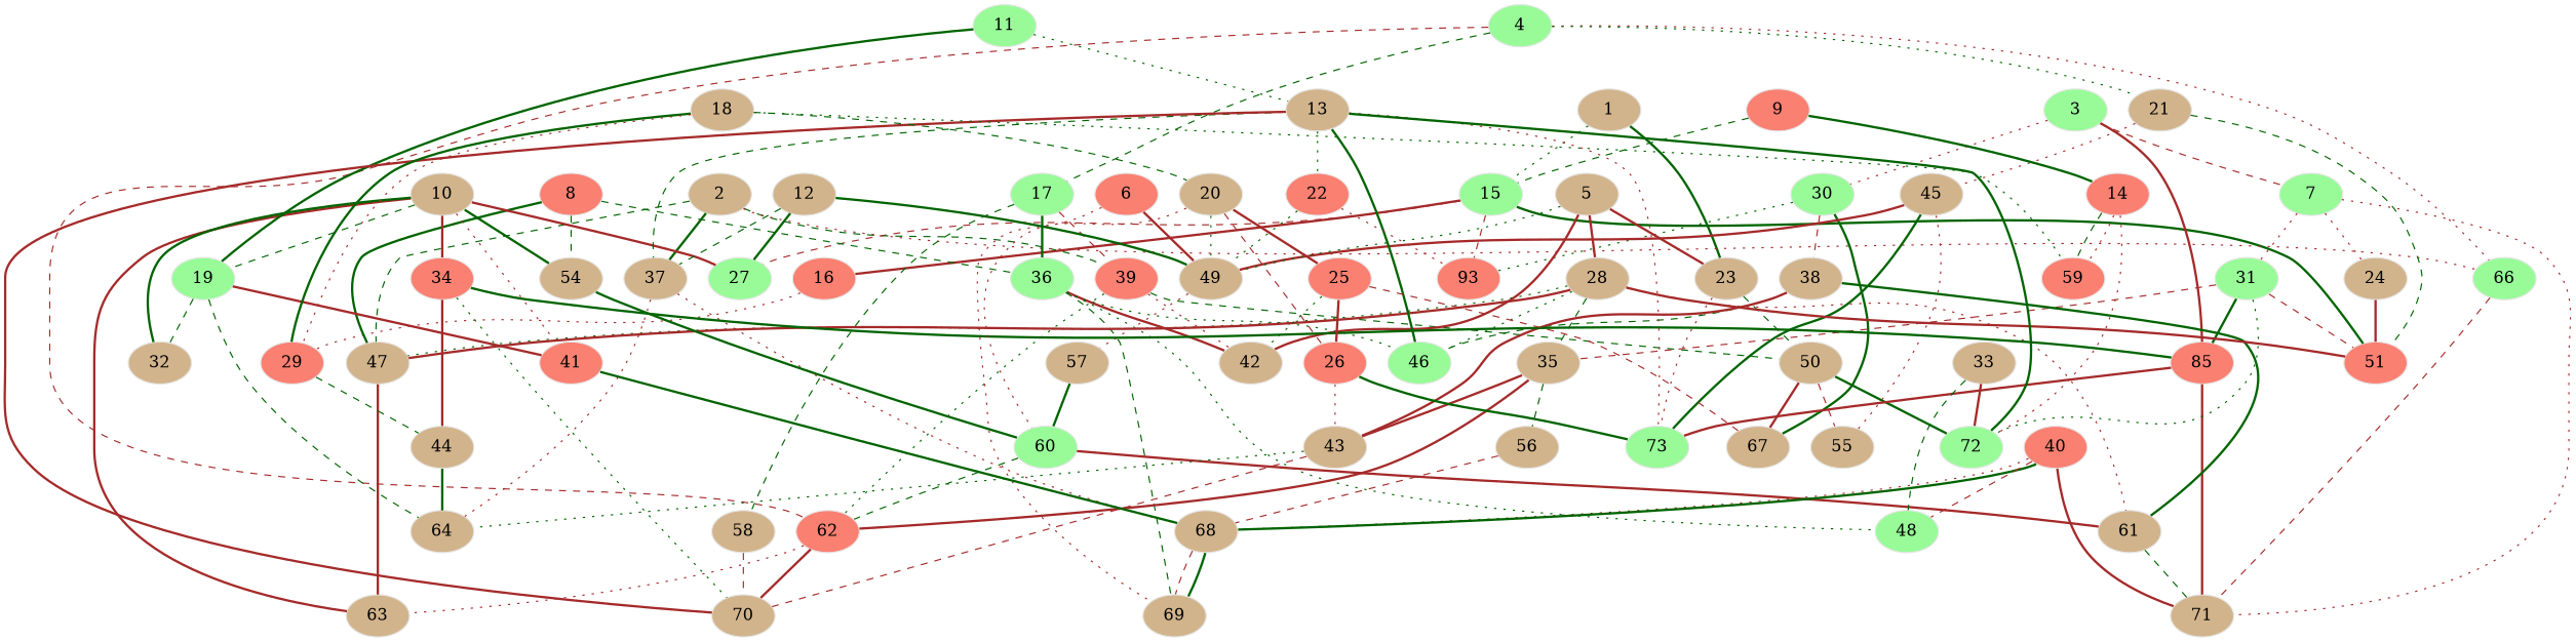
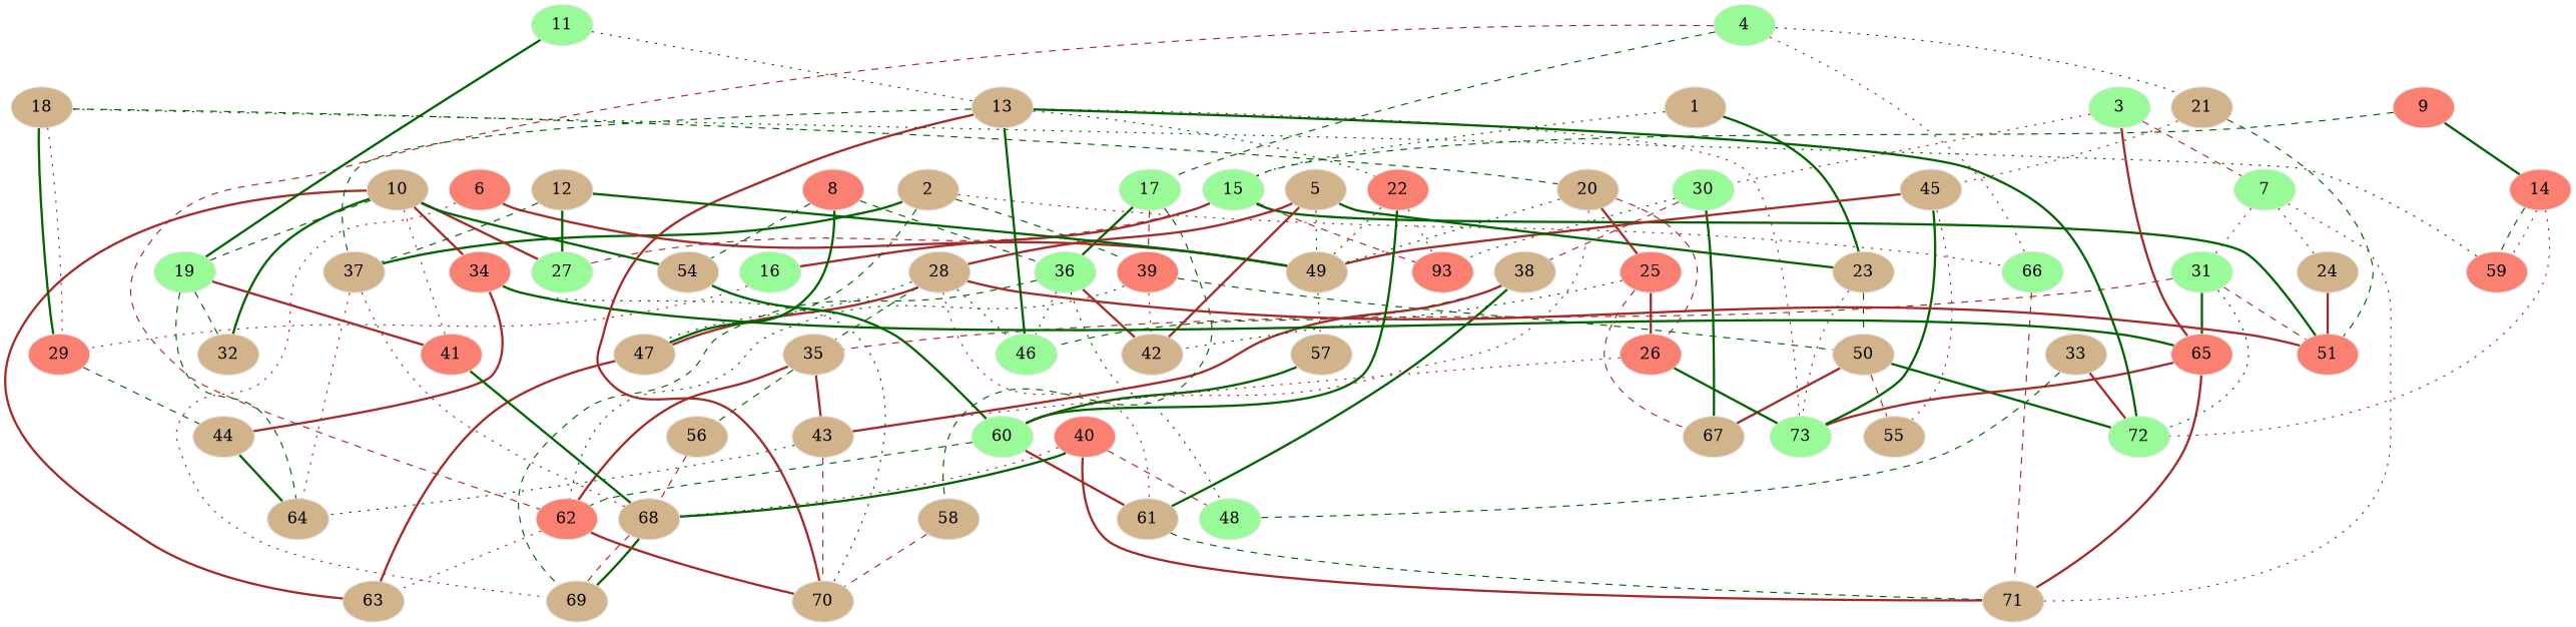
  graph {
    node [color=gray90 fillcolor=tan style=filled]
    edge [color=brown style=bold]
    15 [fillcolor=palegreen]
    1
    23
    27 [fillcolor=palegreen]
-   16 [fillcolor=salmon]
+   16 [fillcolor=palegreen]
    51 [fillcolor=salmon]
    n7 [fillcolor=salmon label=93]
    73 [fillcolor=palegreen]
    50
    2
    37
    39 [fillcolor=salmon]
    47
    66 [fillcolor=palegreen]
    64
    68
    62 [fillcolor=salmon]
    42
    63
    71
    3 [fillcolor=palegreen]
    7 [fillcolor=palegreen]
    30 [fillcolor=palegreen]
-   65 [fillcolor=salmon label=85]
+   65 [fillcolor=salmon]
    24
    31 [fillcolor=palegreen]
    67
    38
    4 [fillcolor=palegreen]
    17 [fillcolor=palegreen]
    21
    36 [fillcolor=palegreen]
    58
    45
    70
    5
    28
    49
    46 [fillcolor=palegreen]
    35
    61
    57
    6 [fillcolor=salmon]
    69
    72 [fillcolor=palegreen]
    8 [fillcolor=salmon]
    54
    48 [fillcolor=palegreen]
    60 [fillcolor=palegreen]
    9 [fillcolor=salmon]
    14 [fillcolor=salmon]
    59 [fillcolor=salmon]
    10
    19 [fillcolor=palegreen]
    32
    34 [fillcolor=salmon]
    41 [fillcolor=salmon]
    44
    11 [fillcolor=palegreen]
    13
    22 [fillcolor=salmon]
    12
    29 [fillcolor=salmon]
    18
    20
    25 [fillcolor=salmon]
    26 [fillcolor=salmon]
    43
    55
    56
    33
    40 [fillcolor=salmon]
    15 -- 27 [style=dashed]
    15 -- 16
    15 -- 51 [color=darkgreen]
    15 -- n7 [style=dashed]
    1 -- 15 [color=darkgreen style=dotted]
    1 -- 23 [color=darkgreen]
    23 -- 73 [style=dotted]
    23 -- 50 [color=darkgreen style=dashed]
    16 -- 29 [style=dotted]
    50 -- 67
    50 -- 72 [color=darkgreen]
    50 -- 55 [style=dashed]
    2 -- 37 [color=darkgreen]
    2 -- 39 [color=darkgreen style=dashed]
    2 -- 47 [color=darkgreen style=dashed]
    2 -- 66 [style=dotted]
    37 -- 64 [style=dotted]
    37 -- 68 [style=dotted]
    39 -- 50 [color=darkgreen style=dashed]
    39 -- 62 [color=darkgreen style=dotted]
    39 -- 42 [style=dotted]
    47 -- 63
    66 -- 71 [style=dashed]
    68 -- 69 [style=dashed]
    68 -- 69 [color=darkgreen]
    62 -- 63 [style=dotted]
    62 -- 70
    3 -- 7 [style=dashed]
    3 -- 30 [style=dotted]
    3 -- 65
    7 -- 71 [style=dotted]
    7 -- 24 [style=dotted]
    7 -- 31 [style=dotted]
    30 -- n7 [color=darkgreen style=dotted]
    30 -- 67 [color=darkgreen]
    30 -- 38 [style=dashed]
    65 -- 73
    65 -- 71
    24 -- 51
    31 -- 51 [style=dashed]
    31 -- 65 [color=darkgreen]
    31 -- 35 [style=dashed]
    31 -- 72 [color=darkgreen style=dotted]
    38 -- 46 [color=darkgreen style=dashed]
    38 -- 61 [color=darkgreen]
    38 -- 43
    4 -- 66 [style=dotted]
    4 -- 62 [style=dashed]
    4 -- 17 [color=darkgreen style=dashed]
    4 -- 21 [color=darkgreen style=dotted]
    17 -- 39 [style=dashed]
    17 -- 36 [color=darkgreen]
    17 -- 58 [color=darkgreen style=dashed]
    21 -- 51 [color=darkgreen style=dashed]
    21 -- 45 [style=dotted]
    36 -- 42
    36 -- 46 [color=darkgreen style=dotted]
    36 -- 69 [color=darkgreen style=dashed]
    36 -- 48 [color=darkgreen style=dotted]
    58 -- 70 [style=dashed]
    45 -- 73 [color=darkgreen]
    45 -- 49
    45 -- 55 [style=dotted]
-   5 -- 23
+   5 -- 23 [color=darkgreen]
    5 -- 42
    5 -- 28
    5 -- 49 [color=darkgreen style=dotted]
    28 -- 51
    28 -- 47 [color=darkgreen style=dotted]
    28 -- 47
    28 -- 46 [color=darkgreen style=dotted]
    28 -- 35 [color=darkgreen style=dashed]
    28 -- 61 [style=dotted]
    49 -- 57 [style=dotted]
    35 -- 62
    35 -- 43
    35 -- 56 [color=darkgreen style=dashed]
    61 -- 71 [color=darkgreen style=dashed]
    57 -- 60 [color=darkgreen]
    6 -- 49
    6 -- 69 [style=dotted]
    8 -- 47 [color=darkgreen]
    8 -- 36 [color=darkgreen style=dashed]
    8 -- 54 [color=darkgreen style=dashed]
    54 -- 60 [color=darkgreen]
    60 -- 62 [color=darkgreen style=dashed]
    60 -- 61
    9 -- 15 [color=darkgreen style=dashed]
    9 -- 14 [color=darkgreen]
    14 -- 72 [style=dotted]
    14 -- 59 [color=darkgreen style=dashed]
    14 -- 59 [style=dotted]
    10 -- 27
    10 -- 63
    10 -- 54 [color=darkgreen]
    10 -- 19 [color=darkgreen style=dashed]
    10 -- 32 [color=darkgreen]
    10 -- 34
    10 -- 41 [style=dotted]
    19 -- 64 [color=darkgreen style=dashed]
    19 -- 32 [color=darkgreen style=dashed]
    19 -- 41
    34 -- 65 [color=darkgreen]
    34 -- 70 [color=darkgreen style=dotted]
    34 -- 44
    41 -- 68 [color=darkgreen]
    44 -- 64 [color=darkgreen]
    11 -- 19 [color=darkgreen]
    11 -- 13 [color=darkgreen style=dotted]
    13 -- 73 [style=dotted]
    13 -- 37 [color=darkgreen style=dashed]
    13 -- 70
    13 -- 46 [color=darkgreen]
    13 -- 72 [color=darkgreen]
    13 -- 22 [color=darkgreen style=dotted]
    22 -- n7 [style=dotted]
    22 -- 49 [color=darkgreen style=dotted]
+   22 -- 60 [color=darkgreen]
    12 -- 27 [color=darkgreen]
    12 -- 37 [color=darkgreen style=dashed]
    12 -- 49 [color=darkgreen]
    29 -- 44 [color=darkgreen style=dashed]
    18 -- 59 [color=darkgreen style=dotted]
    18 -- 29 [color=darkgreen]
    18 -- 29 [style=dotted]
    18 -- 20 [color=darkgreen style=dashed]
    20 -- 49 [color=darkgreen style=dotted]
    20 -- 60 [style=dotted]
    20 -- 25
    20 -- 26 [style=dashed]
    25 -- 42 [color=darkgreen style=dotted]
    25 -- 67 [style=dashed]
    25 -- 26
    26 -- 73 [color=darkgreen]
    26 -- 43 [style=dotted]
    43 -- 64 [color=darkgreen style=dotted]
    43 -- 70 [style=dashed]
    56 -- 68 [style=dashed]
    33 -- 72
    33 -- 48 [color=darkgreen style=dashed]
    40 -- 68 [style=dotted]
    40 -- 68 [color=darkgreen]
    40 -- 71
    40 -- 48 [style=dashed]
  }
